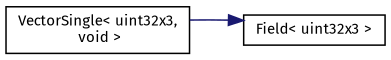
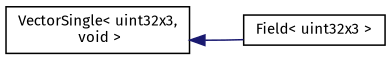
  digraph {
    rankdir=LR
    fontname="Fira Sans"
    node [color=black fillcolor=white fontname="Fira Sans" fontsize=10 shape=record style=filled]
    n1 [height=0.2 label="VectorSingle\< uint32x3,\l void \>" width=0.4]
    n2 [height=0.2 label="Field\< uint32x3 \>" width=0.4]
-   n2 -> n1 [color=midnightblue dir=back fontname="Fira Sans" fontsize=10 labelfontname=Helvetica labelfontsize=10 style=solid]
+   n1 -> n2 [color=midnightblue dir=back fontname="Fira Sans" fontsize=10 labelfontname=Helvetica labelfontsize=10 style=solid]
  }
